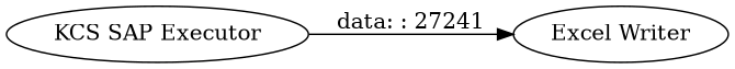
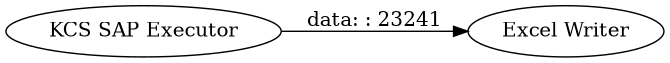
  digraph {
    rankdir=LR
    n1 [label="Excel Writer"]
    n2 [label="KCS SAP Executor"]
-   n2 -> n1 [label="data: : 27241"]
+   n2 -> n1 [label="data: : 23241"]
  }
